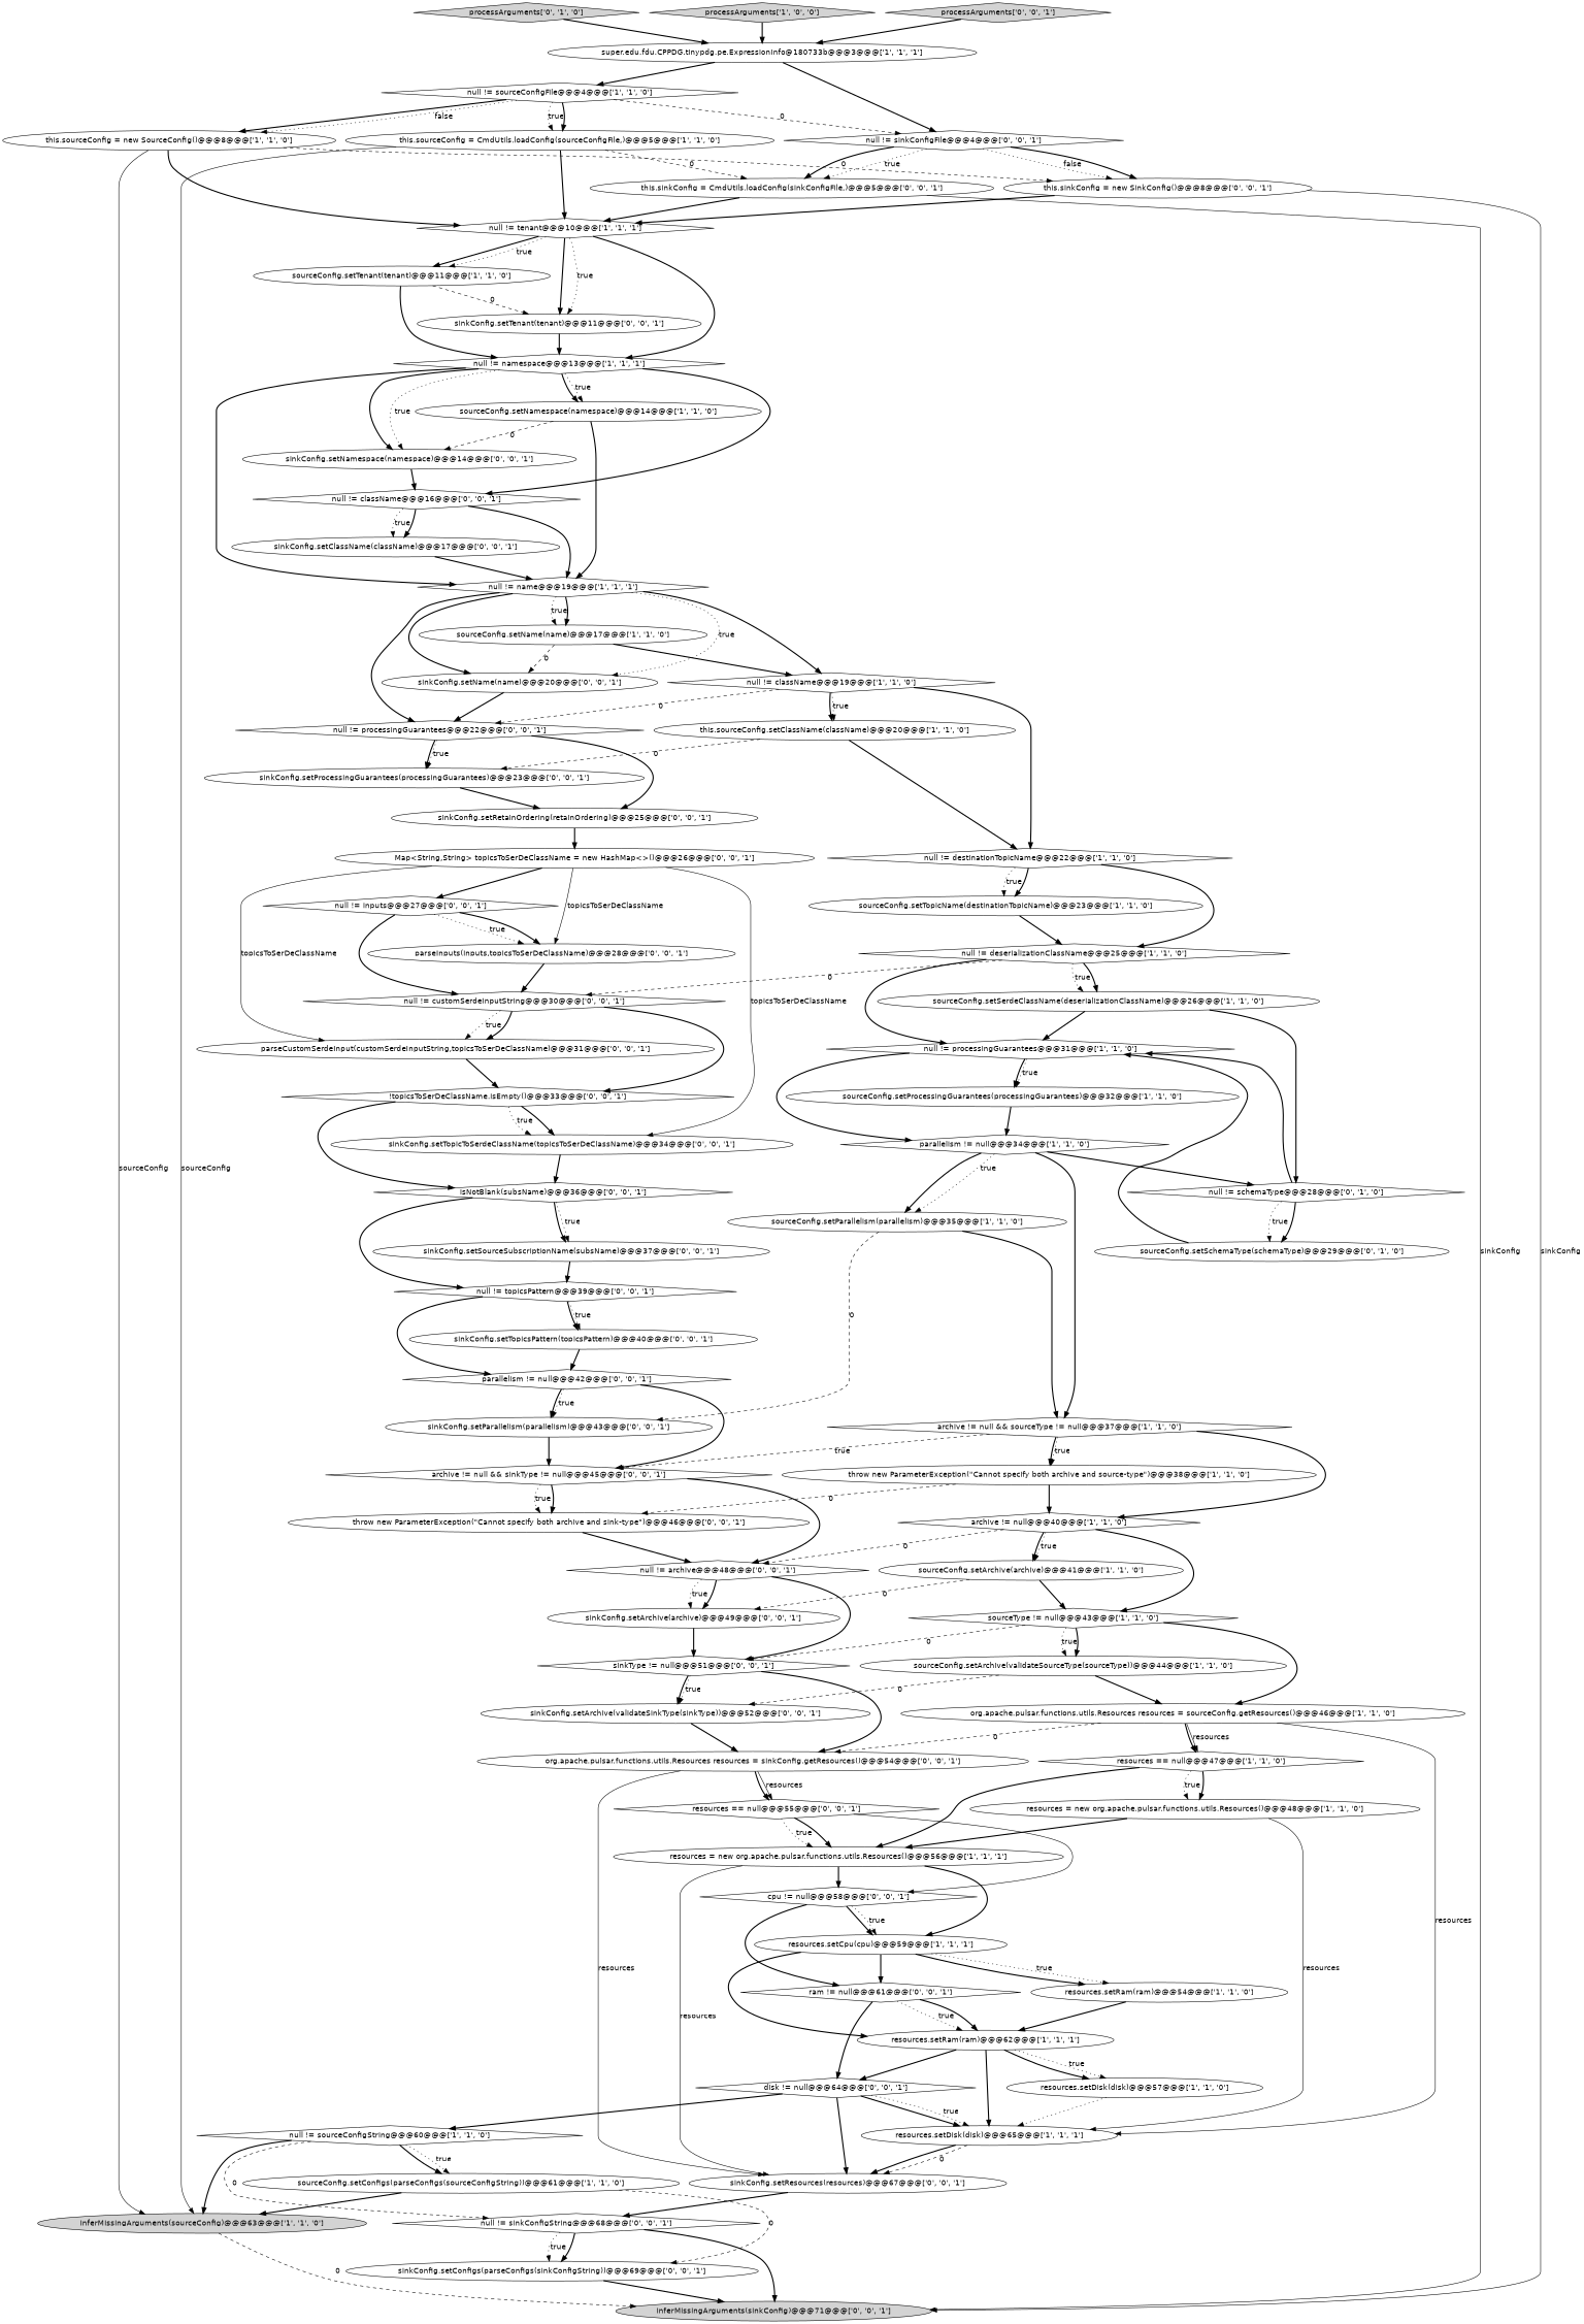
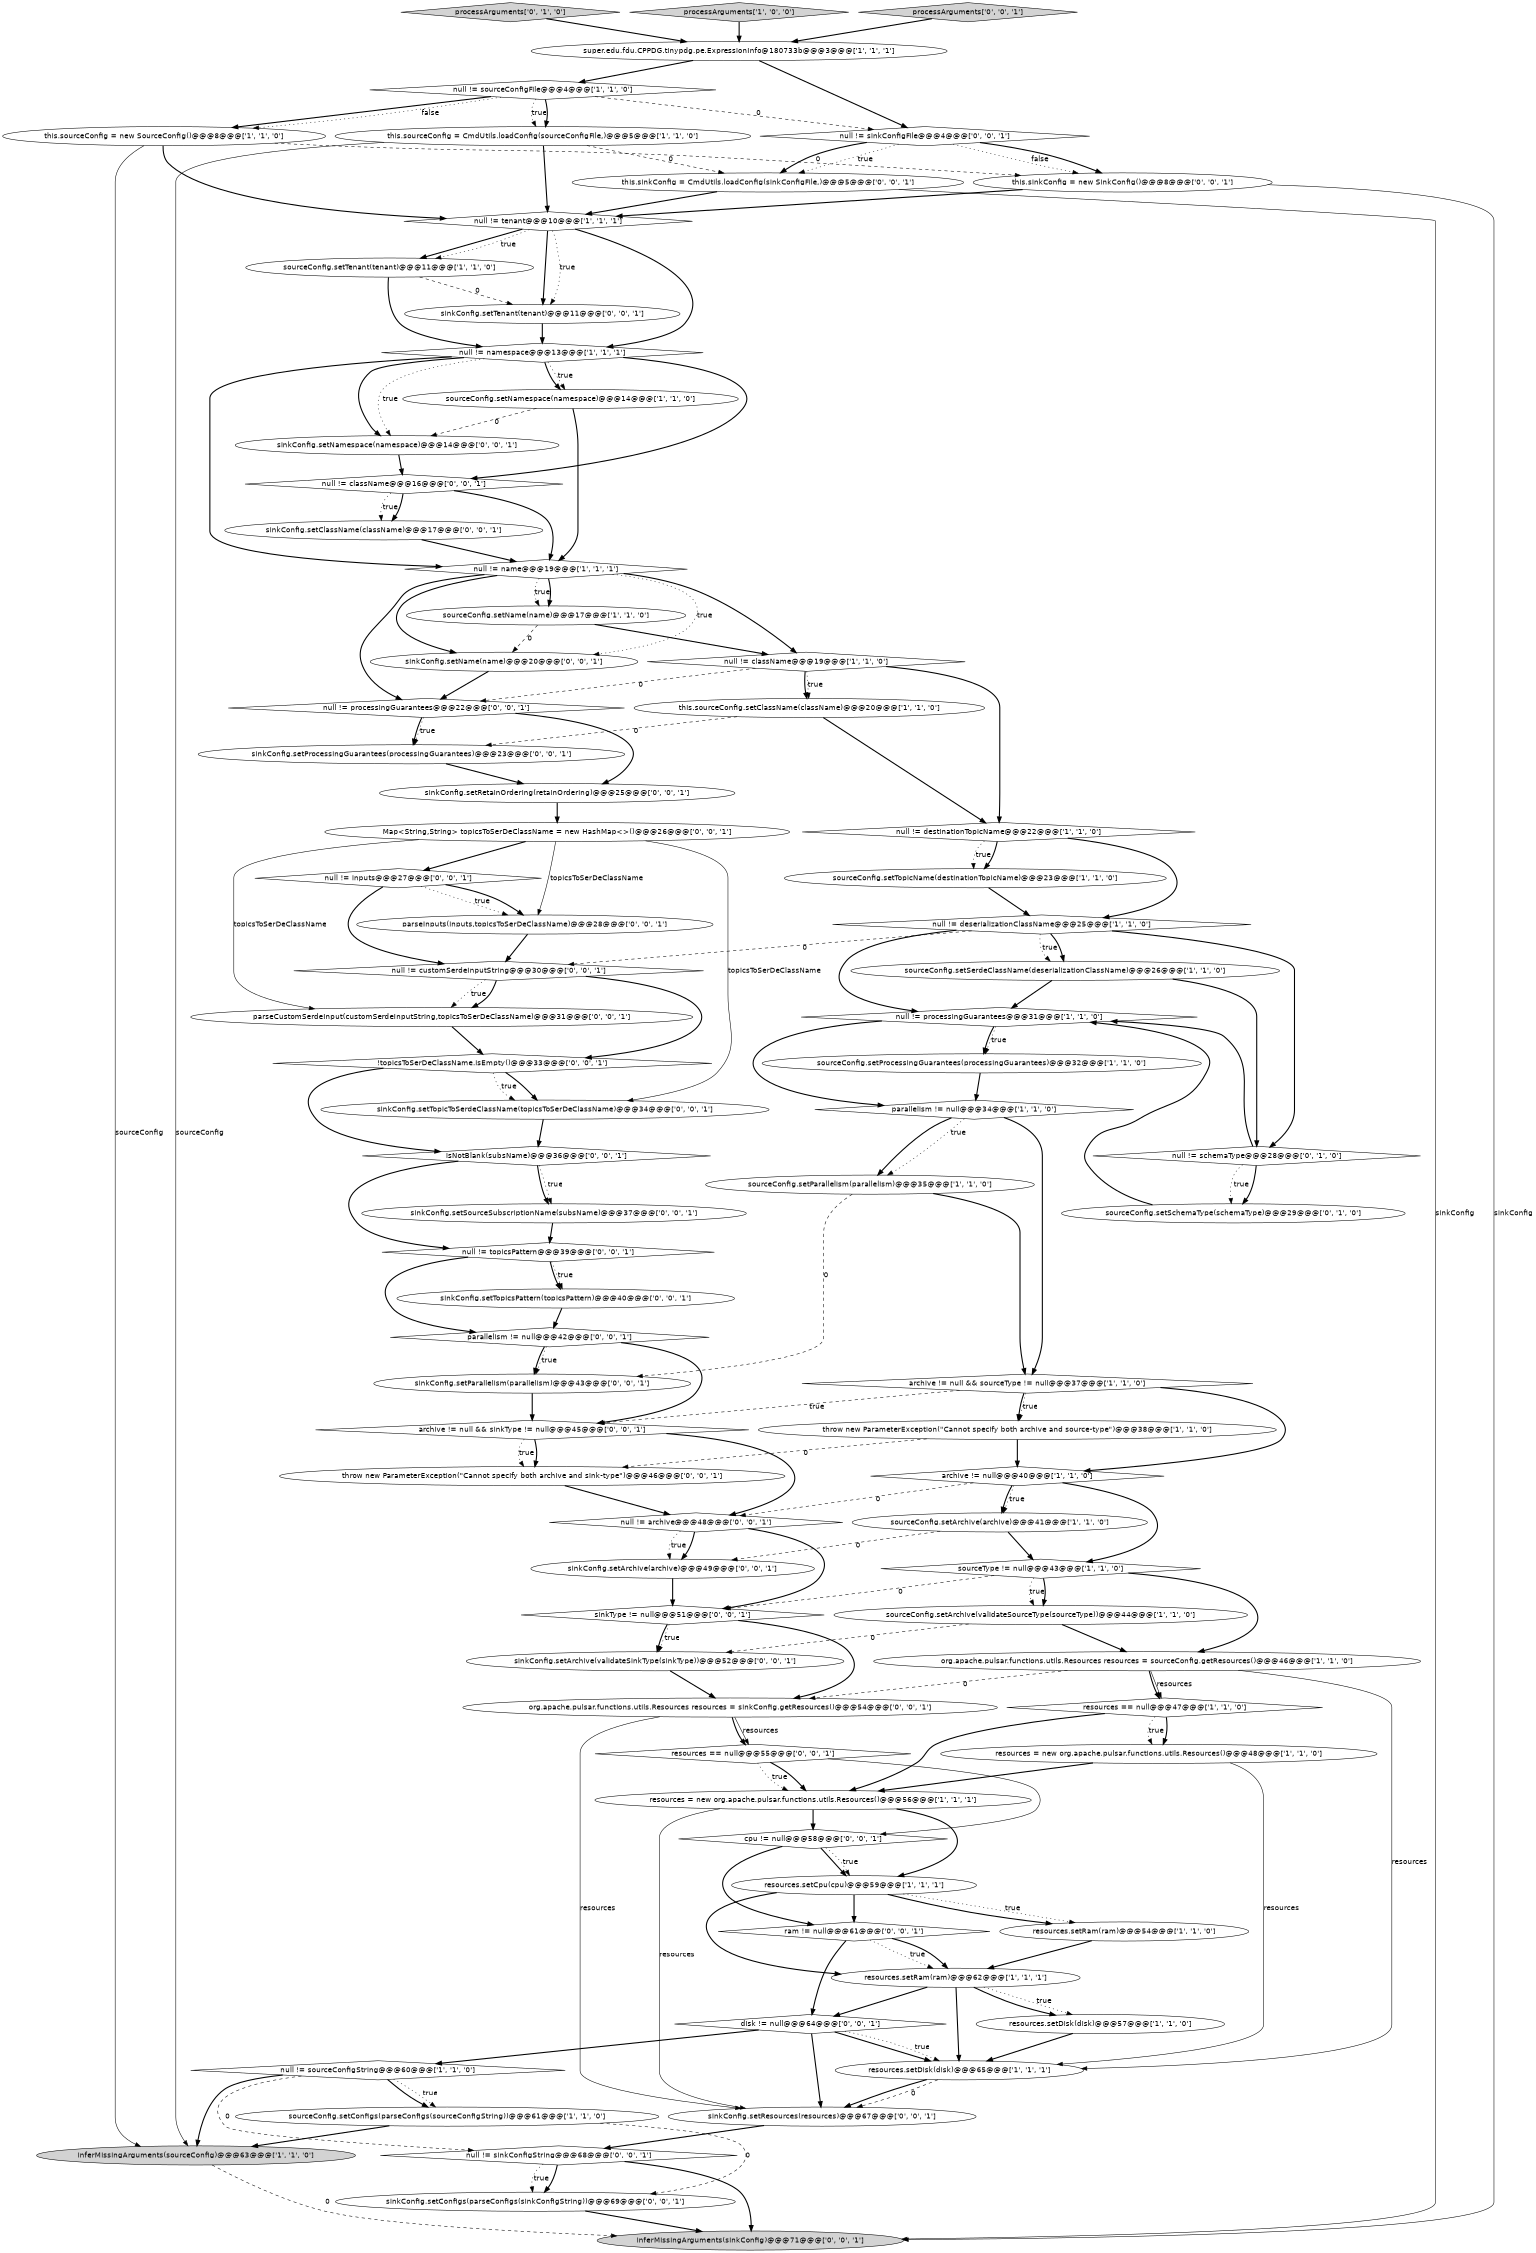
  digraph {
    fontname="DejaVu Sans"
    node [fillcolor=white fontname="DejaVu Sans" shape=ellipse style=filled]
    edge [fontname="DejaVu Sans" style=bold]
    n1 [label="sinkConfig.setProcessingGuarantees(processingGuarantees)@@@23@@@['0', '0', '1']"]
    n2 [label="sinkConfig.setRetainOrdering(retainOrdering)@@@25@@@['0', '0', '1']"]
    n3 [label="Map<String,String> topicsToSerDeClassName = new HashMap<>()@@@26@@@['0', '0', '1']"]
    n4 [fillcolor=lightgray label="processArguments['0', '1', '0']" shape=diamond]
    n5 [label="super.edu.fdu.CPPDG.tinypdg.pe.ExpressionInfo@180733b@@@3@@@['1', '1', '1']"]
    n6 [label="null != sourceConfigFile@@@4@@@['1', '1', '0']" shape=diamond]
    n7 [label="null != sinkConfigFile@@@4@@@['0', '0', '1']" shape=diamond]
    n8 [label="sinkConfig.setSourceSubscriptionName(subsName)@@@37@@@['0', '0', '1']"]
    n9 [label="null != topicsPattern@@@39@@@['0', '0', '1']" shape=diamond]
    n10 [label="parallelism != null@@@42@@@['0', '0', '1']" shape=diamond]
    n11 [label="sinkConfig.setTopicsPattern(topicsPattern)@@@40@@@['0', '0', '1']"]
    n12 [label="sinkConfig.setTopicToSerdeClassName(topicsToSerDeClassName)@@@34@@@['0', '0', '1']"]
    n13 [label="isNotBlank(subsName)@@@36@@@['0', '0', '1']" shape=diamond]
    n14 [label="null != inputs@@@27@@@['0', '0', '1']" shape=diamond]
    n15 [label="parseInputs(inputs,topicsToSerDeClassName)@@@28@@@['0', '0', '1']"]
    n16 [label="null != customSerdeInputString@@@30@@@['0', '0', '1']" shape=diamond]
    n17 [label="parseCustomSerdeInput(customSerdeInputString,topicsToSerDeClassName)@@@31@@@['0', '0', '1']"]
    n18 [label="!topicsToSerDeClassName.isEmpty()@@@33@@@['0', '0', '1']" shape=diamond]
    n19 [label="this.sinkConfig = CmdUtils.loadConfig(sinkConfigFile,)@@@5@@@['0', '0', '1']"]
    n20 [label="null != tenant@@@10@@@['1', '1', '1']" shape=diamond]
    n21 [fillcolor=lightgray label="inferMissingArguments(sinkConfig)@@@71@@@['0', '0', '1']"]
    n22 [label="sourceConfig.setTenant(tenant)@@@11@@@['1', '1', '0']"]
    n23 [label="sinkConfig.setTenant(tenant)@@@11@@@['0', '0', '1']"]
    n24 [label="null != namespace@@@13@@@['1', '1', '1']" shape=diamond]
    n25 [label="null != sourceConfigString@@@60@@@['1', '1', '0']" shape=diamond]
    n26 [label="null != sinkConfigString@@@68@@@['0', '0', '1']" shape=diamond]
    n27 [label="sourceConfig.setConfigs(parseConfigs(sourceConfigString))@@@61@@@['1', '1', '0']"]
    n28 [fillcolor=lightgray label="inferMissingArguments(sourceConfig)@@@63@@@['1', '1', '0']"]
    n29 [label="sinkConfig.setConfigs(parseConfigs(sinkConfigString))@@@69@@@['0', '0', '1']"]
    n30 [label="sinkConfig.setParallelism(parallelism)@@@43@@@['0', '0', '1']"]
    n31 [label="archive != null && sinkType != null@@@45@@@['0', '0', '1']" shape=diamond]
    n32 [label="null != archive@@@48@@@['0', '0', '1']" shape=diamond]
    n33 [label="throw new ParameterException(\"Cannot specify both archive and sink-type\")@@@46@@@['0', '0', '1']"]
    n34 [label="null != name@@@19@@@['1', '1', '1']" shape=diamond]
    n35 [label="sinkConfig.setName(name)@@@20@@@['0', '0', '1']"]
    n36 [label="null != className@@@19@@@['1', '1', '0']" shape=diamond]
    n37 [label="null != processingGuarantees@@@22@@@['0', '0', '1']" shape=diamond]
    n38 [label="sourceConfig.setName(name)@@@17@@@['1', '1', '0']"]
    n39 [label="this.sourceConfig.setClassName(className)@@@20@@@['1', '1', '0']"]
    n40 [label="null != destinationTopicName@@@22@@@['1', '1', '0']" shape=diamond]
    n41 [label="this.sourceConfig = CmdUtils.loadConfig(sourceConfigFile,)@@@5@@@['1', '1', '0']"]
    n42 [label="sinkType != null@@@51@@@['0', '0', '1']" shape=diamond]
    n43 [label="sinkConfig.setArchive(archive)@@@49@@@['0', '0', '1']"]
    n44 [label="sourceConfig.setTopicName(destinationTopicName)@@@23@@@['1', '1', '0']"]
    n45 [label="null != deserializationClassName@@@25@@@['1', '1', '0']" shape=diamond]
    n46 [label="sourceConfig.setProcessingGuarantees(processingGuarantees)@@@32@@@['1', '1', '0']"]
    n47 [label="parallelism != null@@@34@@@['1', '1', '0']" shape=diamond]
    n48 [label="sourceConfig.setParallelism(parallelism)@@@35@@@['1', '1', '0']"]
    n49 [label="archive != null && sourceType != null@@@37@@@['1', '1', '0']" shape=diamond]
    n50 [label="sourceConfig.setNamespace(namespace)@@@14@@@['1', '1', '0']"]
    n51 [label="sinkConfig.setNamespace(namespace)@@@14@@@['0', '0', '1']"]
    n52 [label="null != className@@@16@@@['0', '0', '1']" shape=diamond]
    n53 [label="this.sinkConfig = new SinkConfig()@@@8@@@['0', '0', '1']"]
    n54 [label="resources.setCpu(cpu)@@@59@@@['1', '1', '1']"]
    n55 [label="ram != null@@@61@@@['0', '0', '1']" shape=diamond]
    n56 [label="resources.setRam(ram)@@@54@@@['1', '1', '0']"]
    n57 [label="resources.setRam(ram)@@@62@@@['1', '1', '1']"]
    n58 [label="disk != null@@@64@@@['0', '0', '1']" shape=diamond]
    n59 [label="resources.setDisk(disk)@@@65@@@['1', '1', '1']"]
    n60 [label="resources.setDisk(disk)@@@57@@@['1', '1', '0']"]
    n61 [label="sinkConfig.setResources(resources)@@@67@@@['0', '0', '1']"]
    n62 [label="archive != null@@@40@@@['1', '1', '0']" shape=diamond]
    n63 [label="sourceType != null@@@43@@@['1', '1', '0']" shape=diamond]
    n64 [label="sourceConfig.setArchive(archive)@@@41@@@['1', '1', '0']"]
    n65 [label="sourceConfig.setArchive(validateSourceType(sourceType))@@@44@@@['1', '1', '0']"]
    n66 [label="org.apache.pulsar.functions.utils.Resources resources = sourceConfig.getResources()@@@46@@@['1', '1', '0']"]
    n67 [label="sinkConfig.setClassName(className)@@@17@@@['0', '0', '1']"]
    n68 [label="sinkConfig.setArchive(validateSinkType(sinkType))@@@52@@@['0', '0', '1']"]
    n69 [label="org.apache.pulsar.functions.utils.Resources resources = sinkConfig.getResources()@@@54@@@['0', '0', '1']"]
    n70 [label="resources == null@@@55@@@['0', '0', '1']" shape=diamond]
    n71 [label="resources = new org.apache.pulsar.functions.utils.Resources()@@@56@@@['1', '1', '1']"]
    n72 [label="cpu != null@@@58@@@['0', '0', '1']" shape=diamond]
    n73 [label="null != processingGuarantees@@@31@@@['1', '1', '0']" shape=diamond]
    n74 [label="null != schemaType@@@28@@@['0', '1', '0']" shape=diamond]
    n75 [label="sourceConfig.setSerdeClassName(deserializationClassName)@@@26@@@['1', '1', '0']"]
    n76 [label="sourceConfig.setSchemaType(schemaType)@@@29@@@['0', '1', '0']"]
    n77 [label="throw new ParameterException(\"Cannot specify both archive and source-type\")@@@38@@@['1', '1', '0']"]
    n78 [label="resources == null@@@47@@@['1', '1', '0']" shape=diamond]
    n79 [label="resources = new org.apache.pulsar.functions.utils.Resources()@@@48@@@['1', '1', '0']"]
    n80 [fillcolor=lightgray label="processArguments['1', '0', '0']" shape=diamond]
    n81 [fillcolor=lightgray label="processArguments['0', '0', '1']" shape=diamond]
    n82 [label="this.sourceConfig = new SourceConfig()@@@8@@@['1', '1', '0']"]
    n1 -> n2
    n2 -> n3
    n3 -> n12 [label=topicsToSerDeClassName style=solid]
    n3 -> n14
    n3 -> n15 [label=topicsToSerDeClassName style=solid]
    n3 -> n17 [label=topicsToSerDeClassName style=solid]
    n4 -> n5
    n5 -> n6
    n5 -> n7
    n6 -> n7 [label=0 style=dashed]
    n6 -> n41 [label=true style=dotted]
    n6 -> n41
    n6 -> n82
    n6 -> n82 [label=false style=dotted]
    n7 -> n19
    n7 -> n19 [label=true style=dotted]
    n7 -> n53 [label=false style=dotted]
    n7 -> n53
    n8 -> n9
    n9 -> n10
    n9 -> n11
    n9 -> n11 [label=true style=dotted]
    n10 -> n30
    n10 -> n30 [label=true style=dotted]
    n10 -> n31
    n11 -> n10
    n12 -> n13
    n13 -> n8 [label=true style=dotted]
    n13 -> n8
    n13 -> n9
    n14 -> n15 [label=true style=dotted]
    n14 -> n15
    n14 -> n16
    n15 -> n16
    n16 -> n17 [label=true style=dotted]
    n16 -> n17
    n16 -> n18
    n17 -> n18
    n18 -> n12
    n18 -> n12 [label=true style=dotted]
    n18 -> n13
    n19 -> n20
    n19 -> n21 [label=sinkConfig style=solid]
    n20 -> n22
    n20 -> n22 [label=true style=dotted]
    n20 -> n23 [label=true style=dotted]
    n20 -> n23
    n20 -> n24
    n22 -> n23 [label=0 style=dashed]
    n22 -> n24
    n23 -> n24
    n24 -> n34
    n24 -> n50 [label=true style=dotted]
    n24 -> n50
    n24 -> n51
    n24 -> n51 [label=true style=dotted]
    n24 -> n52
    n25 -> n26 [label=0 style=dashed]
    n25 -> n27 [label=true style=dotted]
    n25 -> n27
    n25 -> n28
    n26 -> n21
    n26 -> n29
    n26 -> n29 [label=true style=dotted]
    n27 -> n28
    n27 -> n29 [label=0 style=dashed]
    n28 -> n21 [label=0 style=dashed]
    n29 -> n21
    n30 -> n31
    n31 -> n32
    n31 -> n33
    n31 -> n33 [label=true style=dotted]
    n32 -> n42
    n32 -> n43
    n32 -> n43 [label=true style=dotted]
    n33 -> n32
    n34 -> n35
    n34 -> n35 [label=true style=dotted]
    n34 -> n36
    n34 -> n37
    n34 -> n38 [label=true style=dotted]
    n34 -> n38
    n35 -> n37
    n36 -> n37 [label=0 style=dashed]
    n36 -> n39
    n36 -> n39 [label=true style=dotted]
    n36 -> n40
    n37 -> n1
    n37 -> n1 [label=true style=dotted]
    n37 -> n2
    n38 -> n35 [label=0 style=dashed]
    n38 -> n36
    n39 -> n1 [label=0 style=dashed]
    n39 -> n40
    n40 -> n44 [label=true style=dotted]
    n40 -> n44
    n40 -> n45
    n41 -> n19 [label=0 style=dashed]
    n41 -> n20
    n41 -> n28 [label=sourceConfig style=solid]
    n42 -> n68
    n42 -> n68 [label=true style=dotted]
    n42 -> n69
    n43 -> n42
    n44 -> n45
    n45 -> n16 [label=0 style=dashed]
    n45 -> n73
-   n47 -> n74
+   n45 -> n74
    n45 -> n75 [label=true style=dotted]
    n45 -> n75
    n46 -> n47
    n47 -> n48
    n47 -> n48 [label=true style=dotted]
    n47 -> n49
    n48 -> n30 [label=0 style=dashed]
    n48 -> n49
    n49 -> n31 [label=true style=dashed]
    n49 -> n62
    n49 -> n77 [label=true style=dotted]
    n49 -> n77
    n50 -> n34
    n50 -> n51 [label=0 style=dashed]
    n51 -> n52
    n52 -> n34
    n52 -> n67 [label=true style=dotted]
    n52 -> n67
    n53 -> n20
    n53 -> n21 [label=sinkConfig style=solid]
    n54 -> n55
    n54 -> n56 [label=true style=dotted]
    n54 -> n56
    n54 -> n57
    n55 -> n57 [label=true style=dotted]
    n55 -> n57
    n55 -> n58
    n56 -> n57
    n57 -> n58
    n57 -> n59
    n57 -> n60 [label=true style=dotted]
    n57 -> n60
    n58 -> n25
    n58 -> n59
    n58 -> n59 [label=true style=dotted]
    n58 -> n61
    n59 -> n61
    n59 -> n61 [label=0 style=dashed]
-   n60 -> n59 [style=dotted]
+   n60 -> n59
    n61 -> n26
    n62 -> n32 [label=0 style=dashed]
    n62 -> n63
    n62 -> n64 [label=true style=dotted]
    n62 -> n64
    n63 -> n42 [label=0 style=dashed]
    n63 -> n65 [label=true style=dotted]
    n63 -> n65
    n63 -> n66
    n64 -> n43 [label=0 style=dashed]
    n64 -> n63
    n65 -> n66
    n65 -> n68 [label=0 style=dashed]
    n66 -> n59 [label=resources style=solid]
    n66 -> n69 [label=0 style=dashed]
    n66 -> n78 [label=resources style=solid]
    n66 -> n78
    n67 -> n34
    n68 -> n69
    n69 -> n61 [label=resources style=solid]
    n69 -> n70
    n69 -> n70 [label=resources style=solid]
    n70 -> n71 [label=true style=dotted]
    n70 -> n71
    n70 -> n72 [style=solid]
    n71 -> n54
    n71 -> n61 [label=resources style=solid]
    n71 -> n72
    n72 -> n54
    n72 -> n54 [label=true style=dotted]
    n72 -> n55
    n73 -> n46 [label=true style=dotted]
    n73 -> n46
    n73 -> n47
    n74 -> n73
    n74 -> n76 [label=true style=dotted]
    n74 -> n76
    n75 -> n73
    n75 -> n74
    n76 -> n73
    n77 -> n33 [label=0 style=dashed]
    n77 -> n62
    n78 -> n71
    n78 -> n79
    n78 -> n79 [label=true style=dotted]
    n79 -> n59 [label=resources style=solid]
    n79 -> n71
    n80 -> n5
    n81 -> n5
    n82 -> n20
    n82 -> n28 [label=sourceConfig style=solid]
    n82 -> n53 [label=0 style=dashed]
  }
